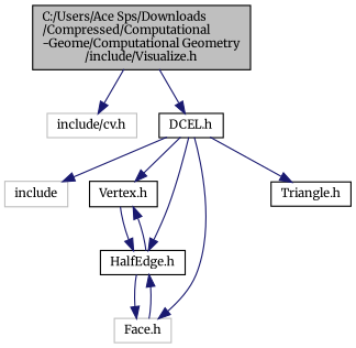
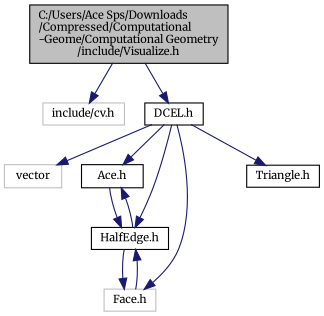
  digraph {
    fontname=Merriweather
    node [color=black fillcolor=white fontname=Merriweather fontsize=10 shape=record style=filled]
    edge [color=midnightblue fontname=Merriweather fontsize=10 labelfontname=Helvetica labelfontsize=10 style=solid]
    n1 [fillcolor=grey75 fontcolor=black height=0.2 label="C:/Users/Ace Sps/Downloads\l/Compressed/Computational\l-Geome/Computational Geometry\l/include/Visualize.h" width=0.4]
    n2 [color=grey75 height=0.2 label="include/cv.h" width=0.4]
    n3 [height=0.2 label="DCEL.h" width=0.4]
-   n4 [color=grey75 height=0.2 label=include width=0.4]
-   n5 [height=0.2 label="Vertex.h" width=0.4]
+   n4 [color=grey75 height=0.2 label=vector width=0.4]
+   n5 [height=0.2 label="Ace.h" width=0.4]
    n6 [height=0.2 label="HalfEdge.h" width=0.4]
    n7 [color=grey75 height=0.2 label="Face.h" width=0.4]
    n8 [height=0.2 label="Triangle.h" width=0.4]
    n1 -> n2
    n1 -> n3
    n3 -> n4
    n3 -> n5
    n3 -> n6
    n3 -> n7
    n3 -> n8
    n5 -> n6
    n6 -> n5
    n6 -> n7
    n7 -> n6
  }
